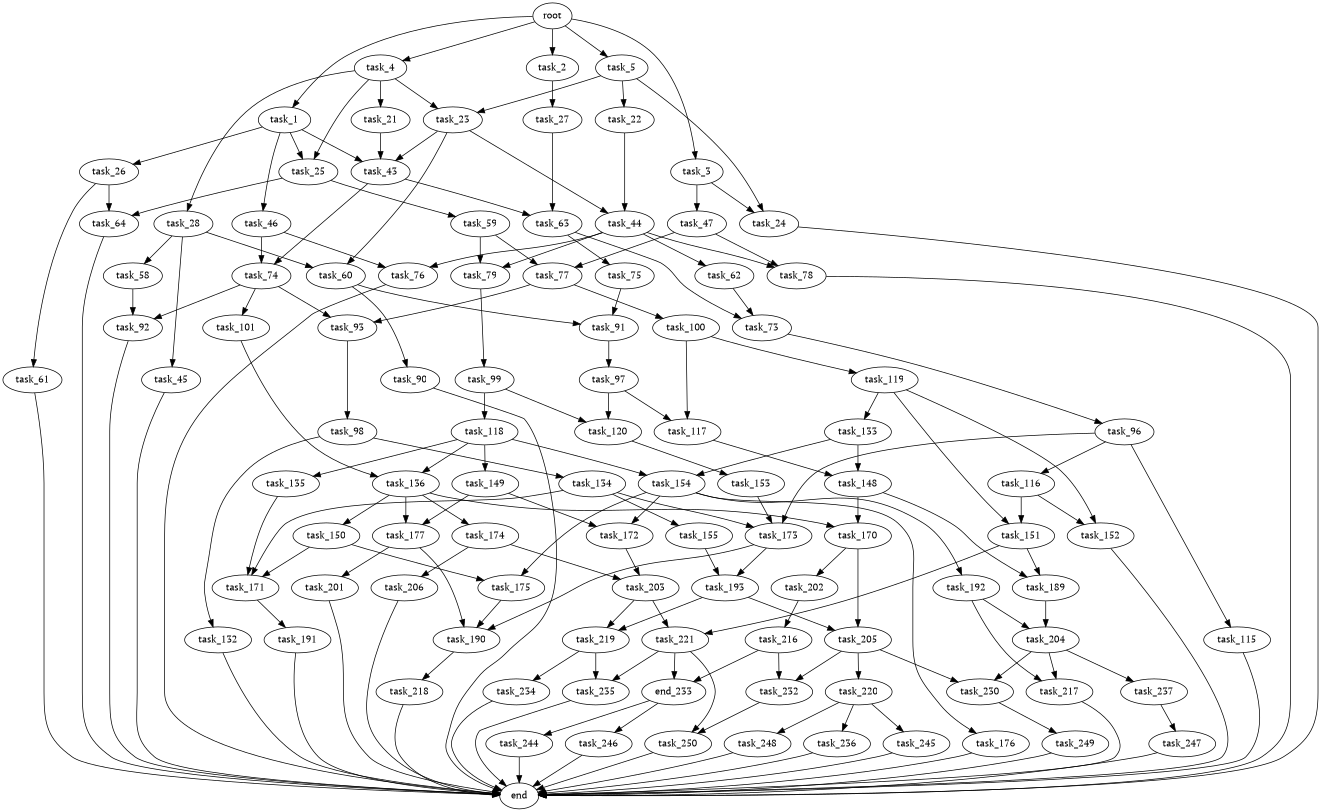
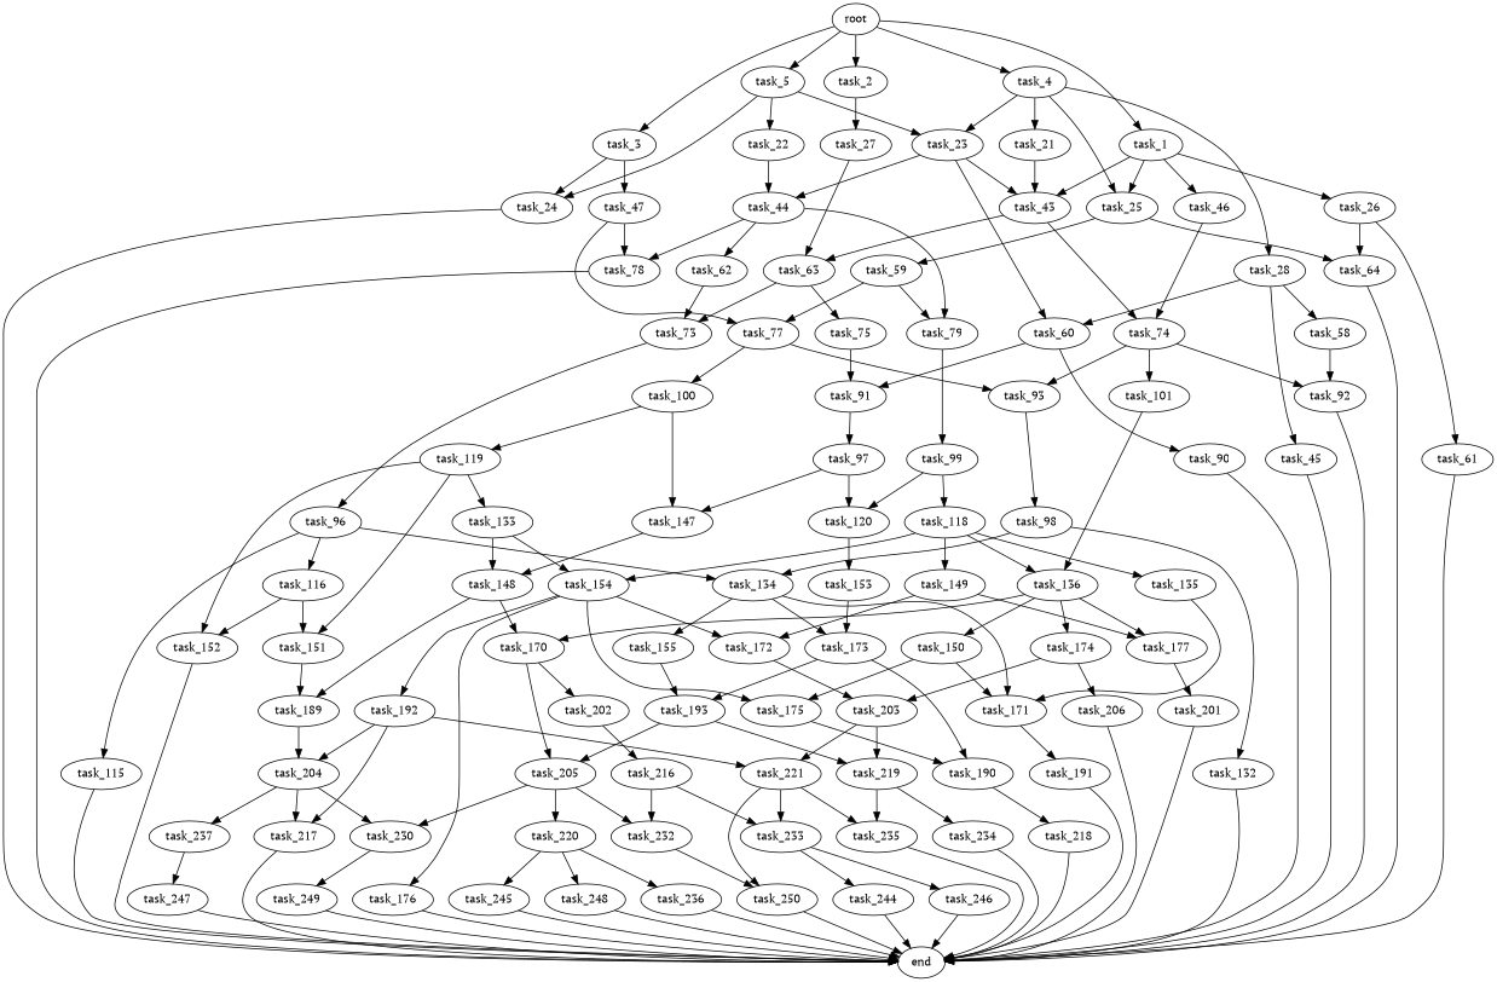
  digraph {
    fontname="PT Serif"
    node [fontname="PT Serif"]
    edge [fontname="PT Serif"]
    root
    task_1
    task_2
    task_3
    task_4
    task_5
    task_25
    task_26
    task_43
    task_46
    task_27
    task_24
    task_47
    task_21
    task_23
    task_28
    task_22
    task_59
    task_64
    task_61
    task_63
    task_74
-   task_76
    end
    task_78
    task_77
    task_44
    task_60
    task_45
    task_58
    task_62
    task_79
    task_90
    task_91
    task_73
    task_75
    task_92
    task_93
    task_101
    task_99
    task_100
    task_97
    task_96
    task_115
    task_116
    task_134
    task_98
    task_136
-   task_117
+   task_117 [label=task_147]
    task_119
    task_120
    task_118
    task_132
    task_151
    task_152
    task_155
    task_171
    task_173
    task_148
    task_153
    task_135
    task_149
    task_154
    task_133
    task_150
    task_170
    task_174
    task_177
    task_189
    task_172
    task_175
    task_176
    task_192
    task_193
    task_191
    task_190
    task_202
    task_205
    task_203
    task_206
    task_201
    task_204
    task_217
    task_221
    task_219
    task_216
    n87 [label=task_230]
    task_220
    task_232
    task_218
    task_237
-   task_233 [label=end_233]
+   task_233
    task_235
    task_250
    task_234
    task_247
    task_249
    task_236
    task_245
    task_248
    task_244
    task_246
    root -> task_1
    root -> task_2
    root -> task_3
    root -> task_4
    root -> task_5
    task_1 -> task_25
    task_1 -> task_26
    task_1 -> task_43
    task_1 -> task_46
    task_2 -> task_27
    task_3 -> task_24
    task_3 -> task_47
    task_4 -> task_25
    task_4 -> task_21
    task_4 -> task_23
    task_4 -> task_28
    task_5 -> task_24
    task_5 -> task_23
    task_5 -> task_22
    task_25 -> task_59
    task_25 -> task_64
    task_26 -> task_64
    task_26 -> task_61
    task_43 -> task_63
    task_43 -> task_74
    task_46 -> task_74
-   task_46 -> task_76
    task_27 -> task_63
    task_24 -> end
    task_47 -> task_78
    task_47 -> task_77
    task_21 -> task_43
    task_23 -> task_43
    task_23 -> task_44
    task_23 -> task_60
    task_28 -> task_60
    task_28 -> task_45
    task_28 -> task_58
    task_22 -> task_44
    task_59 -> task_77
    task_59 -> task_79
    task_64 -> end
    task_61 -> end
    task_63 -> task_73
    task_63 -> task_75
    task_74 -> task_92
    task_74 -> task_93
    task_74 -> task_101
-   task_76 -> end
    task_78 -> end
    task_77 -> task_93
    task_77 -> task_100
-   task_44 -> task_76
    task_44 -> task_78
    task_44 -> task_62
    task_44 -> task_79
    task_60 -> task_90
    task_60 -> task_91
    task_45 -> end
    task_58 -> task_92
    task_62 -> task_73
    task_79 -> task_99
    task_90 -> end
    task_91 -> task_97
    task_73 -> task_96
    task_75 -> task_91
    task_92 -> end
    task_93 -> task_98
    task_101 -> task_136
    task_99 -> task_120
    task_99 -> task_118
    task_100 -> task_117
    task_100 -> task_119
    task_97 -> task_117
    task_97 -> task_120
    task_96 -> task_115
    task_96 -> task_116
-   task_96 -> task_173
+   task_96 -> task_134
    task_115 -> end
    task_116 -> task_151
    task_116 -> task_152
    task_134 -> task_155
    task_134 -> task_171
    task_134 -> task_173
    task_98 -> task_134
    task_98 -> task_132
    task_136 -> task_150
    task_136 -> task_170
    task_136 -> task_174
    task_136 -> task_177
    task_117 -> task_148
    task_119 -> task_151
    task_119 -> task_152
    task_119 -> task_133
    task_120 -> task_153
    task_118 -> task_136
    task_118 -> task_135
    task_118 -> task_149
    task_118 -> task_154
    task_132 -> end
    task_151 -> task_189
    task_152 -> end
    task_155 -> task_193
    task_171 -> task_191
    task_173 -> task_193
    task_173 -> task_190
    task_148 -> task_170
    task_148 -> task_189
    task_153 -> task_173
    task_135 -> task_171
    task_149 -> task_177
    task_149 -> task_172
    task_154 -> task_172
    task_154 -> task_175
    task_154 -> task_176
    task_154 -> task_192
    task_133 -> task_148
    task_133 -> task_154
    task_150 -> task_171
    task_150 -> task_175
    task_170 -> task_202
    task_170 -> task_205
    task_174 -> task_203
    task_174 -> task_206
-   task_177 -> task_190
    task_177 -> task_201
    task_189 -> task_204
    task_172 -> task_203
    task_175 -> task_190
    task_176 -> end
    task_192 -> task_204
    task_192 -> task_217
-   task_151 -> task_221
+   task_192 -> task_221
    task_193 -> task_205
    task_193 -> task_219
    task_191 -> end
    task_190 -> task_218
    task_202 -> task_216
    task_205 -> n87
    task_205 -> task_220
    task_205 -> task_232
    task_203 -> task_221
    task_203 -> task_219
    task_206 -> end
    task_201 -> end
    task_204 -> task_217
    task_204 -> n87
    task_204 -> task_237
    task_217 -> end
    task_221 -> task_233
    task_221 -> task_235
    task_221 -> task_250
    task_219 -> task_235
    task_219 -> task_234
    task_216 -> task_232
    task_216 -> task_233
    n87 -> task_249
    task_220 -> task_236
    task_220 -> task_245
    task_220 -> task_248
    task_232 -> task_250
    task_218 -> end
    task_237 -> task_247
    task_233 -> task_244
    task_233 -> task_246
    task_235 -> end
    task_250 -> end
    task_234 -> end
    task_247 -> end
    task_249 -> end
    task_236 -> end
    task_245 -> end
    task_248 -> end
    task_244 -> end
    task_246 -> end
  }
